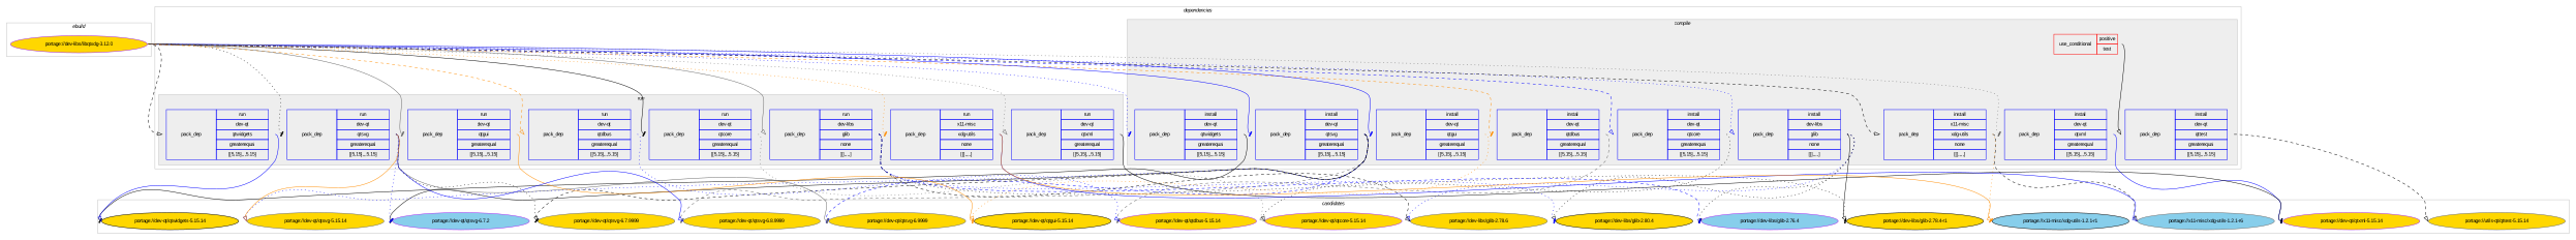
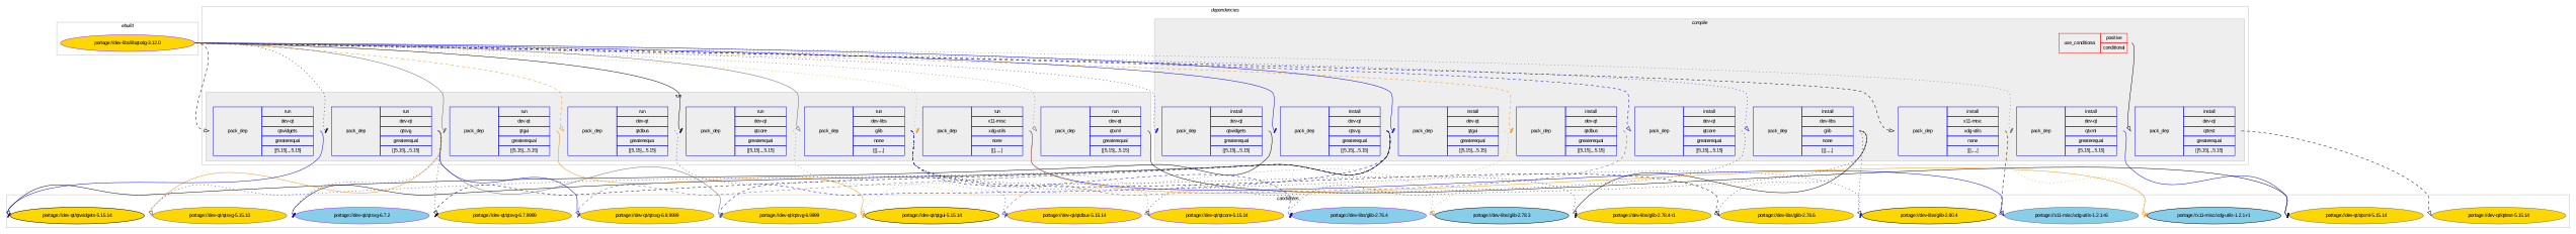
  digraph {
    compound=true
    concentrate=true
    fontname="Liberation Sans"
    fontsize=10
    newrank=true
    rankdir=TB
    ranksep=1.5
    node [color=blue fontname="Liberation Sans" fontsize=10 style=filled]
    edge [arrowhead=onormal color=black fontname="Liberation Sans" headport=w style=dotted tailport=e weight=100]
    n1 [color=purple fillcolor=gold label="portage://dev-libs/libqtxdg-3.12.0" width=4]
    n2 [label=<<TABLE BORDER="0" CELLBORDER="1" CELLSPACING="0" CELLPADDING="4" WIDTH="220"><TR><TD ROWSPAN="6" CELLPADDING="30">pack_dep</TD></TR><TR><TD WIDTH="110">install</TD></TR><TR><TD>dev-qt</TD></TR><TR><TD>qttest</TD></TR><TR><TD>greaterequal</TD></TR><TR><TD>[[5,15],,,5.15]</TD></TR></TABLE>> shape=none style=""]
-   n3 [color=red label=<<TABLE BORDER="0" CELLBORDER="1" CELLSPACING="0" CELLPADDING="4"><TR><TD ROWSPAN="3" CELLPADDING="10">use_conditional</TD></TR><TR><TD>positive</TD></TR><TR><TD>test</TD></TR></TABLE>> shape=none style=""]
+   n3 [color=red label=<<TABLE BORDER="0" CELLBORDER="1" CELLSPACING="0" CELLPADDING="4"><TR><TD ROWSPAN="3" CELLPADDING="10">use_conditional</TD></TR><TR><TD>positive</TD></TR><TR><TD>conditional</TD></TR></TABLE>> shape=none style=""]
    n4 [label=<<TABLE BORDER="0" CELLBORDER="1" CELLSPACING="0" CELLPADDING="4" WIDTH="220"><TR><TD ROWSPAN="6" CELLPADDING="30">pack_dep</TD></TR><TR><TD WIDTH="110">install</TD></TR><TR><TD>dev-libs</TD></TR><TR><TD>glib</TD></TR><TR><TD>none</TD></TR><TR><TD>[[],,,,]</TD></TR></TABLE>> shape=none style=""]
    n5 [label=<<TABLE BORDER="0" CELLBORDER="1" CELLSPACING="0" CELLPADDING="4" WIDTH="220"><TR><TD ROWSPAN="6" CELLPADDING="30">pack_dep</TD></TR><TR><TD WIDTH="110">install</TD></TR><TR><TD>dev-qt</TD></TR><TR><TD>qtcore</TD></TR><TR><TD>greaterequal</TD></TR><TR><TD>[[5,15],,,5.15]</TD></TR></TABLE>> shape=none style=""]
    n6 [label=<<TABLE BORDER="0" CELLBORDER="1" CELLSPACING="0" CELLPADDING="4" WIDTH="220"><TR><TD ROWSPAN="6" CELLPADDING="30">pack_dep</TD></TR><TR><TD WIDTH="110">install</TD></TR><TR><TD>dev-qt</TD></TR><TR><TD>qtdbus</TD></TR><TR><TD>greaterequal</TD></TR><TR><TD>[[5,15],,,5.15]</TD></TR></TABLE>> shape=none style=""]
    n7 [label=<<TABLE BORDER="0" CELLBORDER="1" CELLSPACING="0" CELLPADDING="4" WIDTH="220"><TR><TD ROWSPAN="6" CELLPADDING="30">pack_dep</TD></TR><TR><TD WIDTH="110">install</TD></TR><TR><TD>dev-qt</TD></TR><TR><TD>qtgui</TD></TR><TR><TD>greaterequal</TD></TR><TR><TD>[[5,15],,,5.15]</TD></TR></TABLE>> shape=none style=""]
    n8 [label=<<TABLE BORDER="0" CELLBORDER="1" CELLSPACING="0" CELLPADDING="4" WIDTH="220"><TR><TD ROWSPAN="6" CELLPADDING="30">pack_dep</TD></TR><TR><TD WIDTH="110">install</TD></TR><TR><TD>dev-qt</TD></TR><TR><TD>qtsvg</TD></TR><TR><TD>greaterequal</TD></TR><TR><TD>[[5,15],,,5.15]</TD></TR></TABLE>> shape=none style=""]
    n9 [label=<<TABLE BORDER="0" CELLBORDER="1" CELLSPACING="0" CELLPADDING="4" WIDTH="220"><TR><TD ROWSPAN="6" CELLPADDING="30">pack_dep</TD></TR><TR><TD WIDTH="110">install</TD></TR><TR><TD>dev-qt</TD></TR><TR><TD>qtwidgets</TD></TR><TR><TD>greaterequal</TD></TR><TR><TD>[[5,15],,,5.15]</TD></TR></TABLE>> shape=none style=""]
    n10 [label=<<TABLE BORDER="0" CELLBORDER="1" CELLSPACING="0" CELLPADDING="4" WIDTH="220"><TR><TD ROWSPAN="6" CELLPADDING="30">pack_dep</TD></TR><TR><TD WIDTH="110">install</TD></TR><TR><TD>dev-qt</TD></TR><TR><TD>qtxml</TD></TR><TR><TD>greaterequal</TD></TR><TR><TD>[[5,15],,,5.15]</TD></TR></TABLE>> shape=none style=""]
    n11 [label=<<TABLE BORDER="0" CELLBORDER="1" CELLSPACING="0" CELLPADDING="4" WIDTH="220"><TR><TD ROWSPAN="6" CELLPADDING="30">pack_dep</TD></TR><TR><TD WIDTH="110">install</TD></TR><TR><TD>x11-misc</TD></TR><TR><TD>xdg-utils</TD></TR><TR><TD>none</TD></TR><TR><TD>[[],,,,]</TD></TR></TABLE>> shape=none style=""]
    n12 [label=<<TABLE BORDER="0" CELLBORDER="1" CELLSPACING="0" CELLPADDING="4" WIDTH="220"><TR><TD ROWSPAN="6" CELLPADDING="30">pack_dep</TD></TR><TR><TD WIDTH="110">run</TD></TR><TR><TD>dev-libs</TD></TR><TR><TD>glib</TD></TR><TR><TD>none</TD></TR><TR><TD>[[],,,,]</TD></TR></TABLE>> shape=none style=""]
    n13 [label=<<TABLE BORDER="0" CELLBORDER="1" CELLSPACING="0" CELLPADDING="4" WIDTH="220"><TR><TD ROWSPAN="6" CELLPADDING="30">pack_dep</TD></TR><TR><TD WIDTH="110">run</TD></TR><TR><TD>dev-qt</TD></TR><TR><TD>qtcore</TD></TR><TR><TD>greaterequal</TD></TR><TR><TD>[[5,15],,,5.15]</TD></TR></TABLE>> shape=none style=""]
    n14 [label=<<TABLE BORDER="0" CELLBORDER="1" CELLSPACING="0" CELLPADDING="4" WIDTH="220"><TR><TD ROWSPAN="6" CELLPADDING="30">pack_dep</TD></TR><TR><TD WIDTH="110">run</TD></TR><TR><TD>dev-qt</TD></TR><TR><TD>qtdbus</TD></TR><TR><TD>greaterequal</TD></TR><TR><TD>[[5,15],,,5.15]</TD></TR></TABLE>> shape=none style=""]
    n15 [label=<<TABLE BORDER="0" CELLBORDER="1" CELLSPACING="0" CELLPADDING="4" WIDTH="220"><TR><TD ROWSPAN="6" CELLPADDING="30">pack_dep</TD></TR><TR><TD WIDTH="110">run</TD></TR><TR><TD>dev-qt</TD></TR><TR><TD>qtgui</TD></TR><TR><TD>greaterequal</TD></TR><TR><TD>[[5,15],,,5.15]</TD></TR></TABLE>> shape=none style=""]
    n16 [label=<<TABLE BORDER="0" CELLBORDER="1" CELLSPACING="0" CELLPADDING="4" WIDTH="220"><TR><TD ROWSPAN="6" CELLPADDING="30">pack_dep</TD></TR><TR><TD WIDTH="110">run</TD></TR><TR><TD>dev-qt</TD></TR><TR><TD>qtsvg</TD></TR><TR><TD>greaterequal</TD></TR><TR><TD>[[5,15],,,5.15]</TD></TR></TABLE>> shape=none style=""]
    n17 [label=<<TABLE BORDER="0" CELLBORDER="1" CELLSPACING="0" CELLPADDING="4" WIDTH="220"><TR><TD ROWSPAN="6" CELLPADDING="30">pack_dep</TD></TR><TR><TD WIDTH="110">run</TD></TR><TR><TD>dev-qt</TD></TR><TR><TD>qtwidgets</TD></TR><TR><TD>greaterequal</TD></TR><TR><TD>[[5,15],,,5.15]</TD></TR></TABLE>> shape=none style=""]
    n18 [label=<<TABLE BORDER="0" CELLBORDER="1" CELLSPACING="0" CELLPADDING="4" WIDTH="220"><TR><TD ROWSPAN="6" CELLPADDING="30">pack_dep</TD></TR><TR><TD WIDTH="110">run</TD></TR><TR><TD>dev-qt</TD></TR><TR><TD>qtxml</TD></TR><TR><TD>greaterequal</TD></TR><TR><TD>[[5,15],,,5.15]</TD></TR></TABLE>> shape=none style=""]
    n19 [label=<<TABLE BORDER="0" CELLBORDER="1" CELLSPACING="0" CELLPADDING="4" WIDTH="220"><TR><TD ROWSPAN="6" CELLPADDING="30">pack_dep</TD></TR><TR><TD WIDTH="110">run</TD></TR><TR><TD>x11-misc</TD></TR><TR><TD>xdg-utils</TD></TR><TR><TD>none</TD></TR><TR><TD>[[],,,,]</TD></TR></TABLE>> shape=none style=""]
-   n20 [color=gray40 fillcolor=gold label="portage://utils-qt/qttest-5.15.14" width=4]
-   n21 [color=purple fillcolor=gold label="portage://dev-qt/qtxml-5.15.14" width=4]
+   n20 [color=gray40 fillcolor=gold label="portage://dev-qt/qttest-5.15.14" width=4]
+   n21 [color=gray40 fillcolor=gold label="portage://dev-qt/qtxml-5.15.14" width=4]
    n22 [color=black fillcolor=gold label="portage://dev-libs/glib-2.80.4" width=4]
    n23 [color=gray40 fillcolor=gold label="portage://dev-libs/glib-2.78.6" width=4]
-   n24 [color=black fillcolor=gold label="portage://dev-libs/glib-2.78.4-r1" width=4]
+   n24 [color=gray40 fillcolor=gold label="portage://dev-libs/glib-2.78.4-r1" width=4]
+   n25 [color=black fillcolor=skyblue label="portage://dev-libs/glib-2.78.3" width=4]
    n26 [color=purple fillcolor=skyblue label="portage://dev-libs/glib-2.76.4" width=4]
    n27 [color=purple fillcolor=gold label="portage://dev-qt/qtcore-5.15.14" width=4]
    n28 [color=purple fillcolor=gold label="portage://dev-qt/qtdbus-5.15.14" width=4]
    n29 [color=black fillcolor=gold label="portage://dev-qt/qtgui-5.15.14" width=4]
    n30 [color=gray40 fillcolor=gold label="portage://dev-qt/qtsvg-6.9999" width=4]
    n31 [color=gray40 fillcolor=gold label="portage://dev-qt/qtsvg-6.8.9999" width=4]
    n32 [color=gray40 fillcolor=gold label="portage://dev-qt/qtsvg-6.7.9999" width=4]
    n33 [color=purple fillcolor=skyblue label="portage://dev-qt/qtsvg-6.7.2" width=4]
-   n34 [color=gray40 fillcolor=gold label="portage://dev-qt/qtsvg-5.15.14" width=4]
+   n34 [color=gray40 fillcolor=gold label="portage://dev-qt/qtsvg-5.15.10" width=4]
    n35 [color=black fillcolor=gold label="portage://dev-qt/qtwidgets-5.15.14" width=4]
    n36 [color=gray40 fillcolor=skyblue label="portage://x11-misc/xdg-utils-1.2.1-r6" width=4]
    n37 [color=black fillcolor=skyblue label="portage://x11-misc/xdg-utils-1.2.1-r1" width=4]
    subgraph cluster_1 {
      color=gray
      label=<<i>ebuild</i>>
      n1
    }
    subgraph cluster_2 {
      color=gray
      label=<<i>dependencies</i>>
      subgraph cluster_3 {
        color=gray
        fillcolor="#eeeeee"
        label=<<i>compile</i>>
        style=filled
        subgraph sub_4 {
          color=gray
          fillcolor="#eeeeee"
          label=<<i>compile</i>>
          style=filled
          n3
          subgraph sub_5 {
            color=gray
            fillcolor="#eeeeee"
            label=<<i>compile</i>>
            style=filled
            n2
          }
        }
        subgraph sub_6 {
          color=gray
          fillcolor="#eeeeee"
          label=<<i>compile</i>>
          style=filled
          n4
        }
        subgraph sub_7 {
          color=gray
          fillcolor="#eeeeee"
          label=<<i>compile</i>>
          style=filled
          n5
        }
        subgraph sub_8 {
          color=gray
          fillcolor="#eeeeee"
          label=<<i>compile</i>>
          style=filled
          n6
        }
        subgraph sub_9 {
          color=gray
          fillcolor="#eeeeee"
          label=<<i>compile</i>>
          style=filled
          n7
        }
        subgraph sub_10 {
          color=gray
          fillcolor="#eeeeee"
          label=<<i>compile</i>>
          style=filled
          n8
        }
        subgraph sub_11 {
          color=gray
          fillcolor="#eeeeee"
          label=<<i>compile</i>>
          style=filled
          n9
        }
        subgraph sub_12 {
          color=gray
          fillcolor="#eeeeee"
          label=<<i>compile</i>>
          style=filled
          n10
        }
        subgraph sub_13 {
          color=gray
          fillcolor="#eeeeee"
          label=<<i>compile</i>>
          style=filled
          n11
        }
      }
      subgraph cluster_14 {
        color=gray
        fillcolor="#eeeeee"
        label=<<i>compile and run</i>>
        style=filled
      }
      subgraph cluster_15 {
        color=gray
        fillcolor="#eeeeee"
        label=<<i>run</i>>
        style=filled
        subgraph sub_16 {
          color=gray
          fillcolor="#eeeeee"
          label=<<i>run</i>>
          style=filled
          n12
        }
        subgraph sub_17 {
          color=gray
          fillcolor="#eeeeee"
          label=<<i>run</i>>
          style=filled
          n13
        }
        subgraph sub_18 {
          color=gray
          fillcolor="#eeeeee"
          label=<<i>run</i>>
          style=filled
          n14
        }
        subgraph sub_19 {
          color=gray
          fillcolor="#eeeeee"
          label=<<i>run</i>>
          style=filled
          n15
        }
        subgraph sub_20 {
          color=gray
          fillcolor="#eeeeee"
          label=<<i>run</i>>
          style=filled
          n16
        }
        subgraph sub_21 {
          color=gray
          fillcolor="#eeeeee"
          label=<<i>run</i>>
          style=filled
          n17
        }
        subgraph sub_22 {
          color=gray
          fillcolor="#eeeeee"
          label=<<i>run</i>>
          style=filled
          n18
        }
        subgraph sub_23 {
          color=gray
          fillcolor="#eeeeee"
          label=<<i>run</i>>
          style=filled
          n19
        }
      }
    }
    subgraph cluster_24 {
      color=gray
      label=<<i>candidates</i>>
      rank=same
      subgraph sub_25 {
        color=black
        label=<<i>candidates</i>>
        nodesep=1
        rank=same
        n35
      }
      subgraph sub_26 {
        color=black
        label=<<i>candidates</i>>
        nodesep=1
        rank=same
        n20
      }
      subgraph sub_27 {
        color=black
        label=<<i>candidates</i>>
        nodesep=1
        rank=same
        n21
      }
      subgraph sub_28 {
        color=black
        label=<<i>candidates</i>>
        nodesep=1
        rank=same
        n22
        n23
        n24
+       n25
        n26
      }
      subgraph sub_29 {
        color=black
        label=<<i>candidates</i>>
        nodesep=1
        rank=same
        n27
      }
      subgraph sub_30 {
        color=black
        label=<<i>candidates</i>>
        nodesep=1
        rank=same
        n28
      }
      subgraph sub_31 {
        color=black
        label=<<i>candidates</i>>
        nodesep=1
        rank=same
        n29
      }
      subgraph sub_32 {
        color=black
        label=<<i>candidates</i>>
        nodesep=1
        rank=same
        n30
        n31
        n32
        n33
        n34
      }
      subgraph sub_33 {
        color=black
        label=<<i>candidates</i>>
        nodesep=1
        rank=same
        n35
      }
      subgraph sub_34 {
        color=black
        label=<<i>candidates</i>>
        nodesep=1
        rank=same
        n36
        n37
      }
      subgraph sub_35 {
        color=black
        label=<<i>candidates</i>>
        nodesep=1
        rank=same
        n22
        n23
        n24
+       n25
        n26
      }
      subgraph sub_36 {
        color=black
        label=<<i>candidates</i>>
        nodesep=1
        rank=same
        n27
      }
      subgraph sub_37 {
        color=black
        label=<<i>candidates</i>>
        nodesep=1
        rank=same
        n28
      }
      subgraph sub_38 {
        color=black
        label=<<i>candidates</i>>
        nodesep=1
        rank=same
        n29
      }
      subgraph sub_39 {
        color=black
        label=<<i>candidates</i>>
        nodesep=1
        rank=same
        n30
        n31
        n32
        n33
        n34
      }
      subgraph sub_40 {
        color=black
        label=<<i>candidates</i>>
        nodesep=1
        rank=same
        n21
      }
      subgraph sub_41 {
        color=black
        label=<<i>candidates</i>>
        nodesep=1
        rank=same
        n36
        n37
      }
    }
    n1 -> n4 [color=blue weight=20]
    n1 -> n5 [color=blue style=dashed weight=20]
    n1 -> n6 [arrowhead=tee color=darkorange style=dashed weight=20]
    n1 -> n7 [arrowhead=tee color=blue style=solid weight=20]
    n1 -> n8 [arrowhead=tee color=blue style=solid weight=20]
    n1 -> n9 [arrowhead=tee color=blue weight=20]
    n1 -> n10 [arrowhead=tee color=gray40 weight=20]
    n1 -> n11 [style=dashed weight=20]
    n1 -> n12 [color=gray40 style=solid weight=20]
    n1 -> n13 [arrowhead=tee style=solid weight=20]
    n1 -> n14 [color=darkorange style=dashed weight=20]
    n1 -> n15 [arrowhead=tee color=gray40 style=solid weight=20]
    n1 -> n16 [arrowhead=tee weight=20]
    n1 -> n17 [style=dashed weight=20]
    n1 -> n18 [color=gray40 weight=20]
    n1 -> n19 [arrowhead=tee color=darkorange weight=20]
    n2 -> n20 [style=dashed]
    n3 -> n2 [style=solid weight=20]
    n4 -> n22
    n4 -> n23 [color=blue]
    n4 -> n24 [style=solid]
+   n4 -> n25 [color=darkorange]
    n4 -> n26 [arrowhead=tee]
    n5 -> n27
    n6 -> n28 [arrowhead=tee color=gray40 style=dashed]
    n7 -> n29 [color=darkorange]
    n8 -> n30 [arrowhead=tee color=blue style=dashed]
    n8 -> n31 [arrowhead=tee color=gray40 style=dashed]
    n8 -> n32 [style=dashed]
    n8 -> n33 [arrowhead=tee style=solid]
    n8 -> n34 [color=blue]
    n9 -> n35 [arrowhead=tee style=solid]
    n10 -> n21 [arrowhead=tee color=blue style=solid]
    n11 -> n36 [style=dashed]
    n11 -> n37 [arrowhead=tee color=darkorange]
    n12 -> n22 [arrowhead=tee color=blue]
    n12 -> n23 [style=dashed]
    n12 -> n24 [arrowhead=tee]
+   n12 -> n25 [color=gray40]
    n12 -> n26 [arrowhead=tee color=blue style=dashed]
    n13 -> n27 [color=gray40]
    n14 -> n28 [color=blue]
    n15 -> n29 [arrowhead=tee color=darkorange style=solid]
    n16 -> n30 [arrowhead=tee color=gray40 style=solid]
    n16 -> n31 [color=blue style=solid]
    n16 -> n32 [arrowhead=tee]
    n16 -> n33 [arrowhead=tee color=blue]
    n16 -> n34 [color=darkorange style=solid]
    n17 -> n35 [color=blue style=solid]
    n18 -> n21 [arrowhead=tee style=solid]
    n19 -> n36 [color=blue style=solid]
    n19 -> n37 [color=darkorange style=solid]
  }
